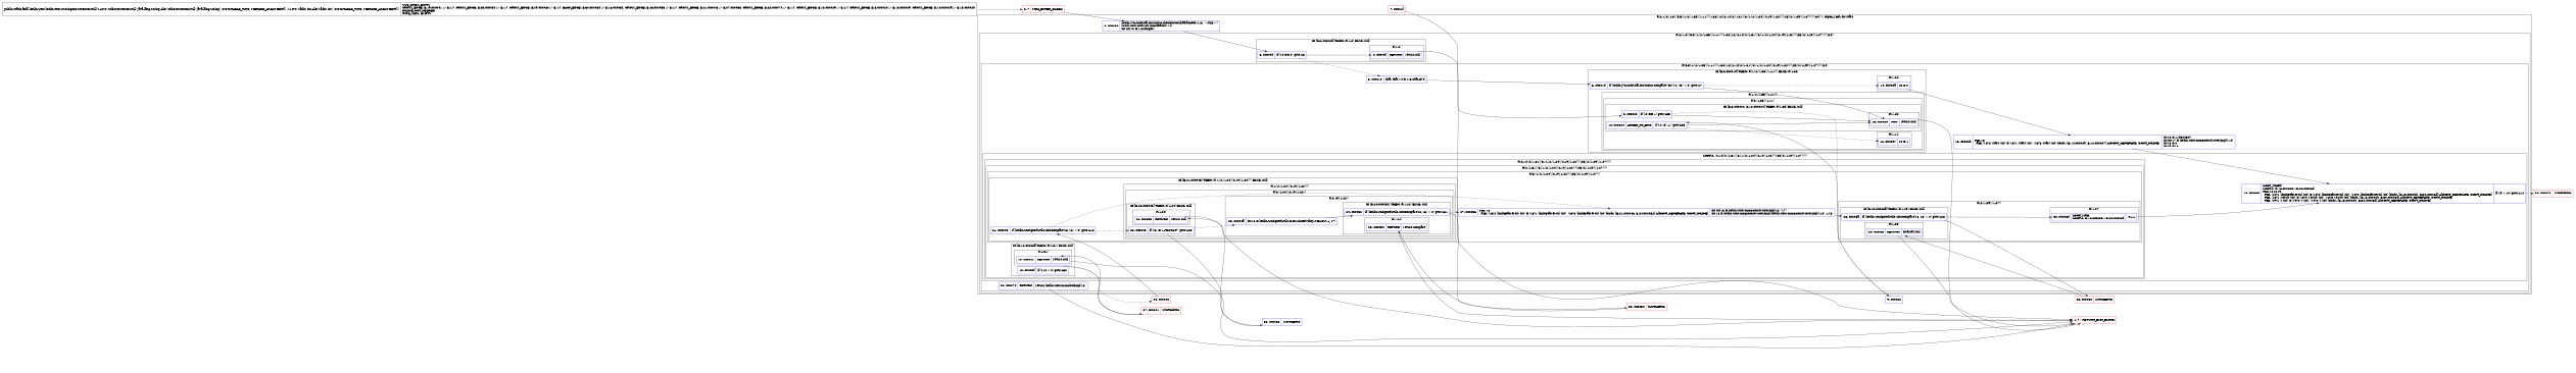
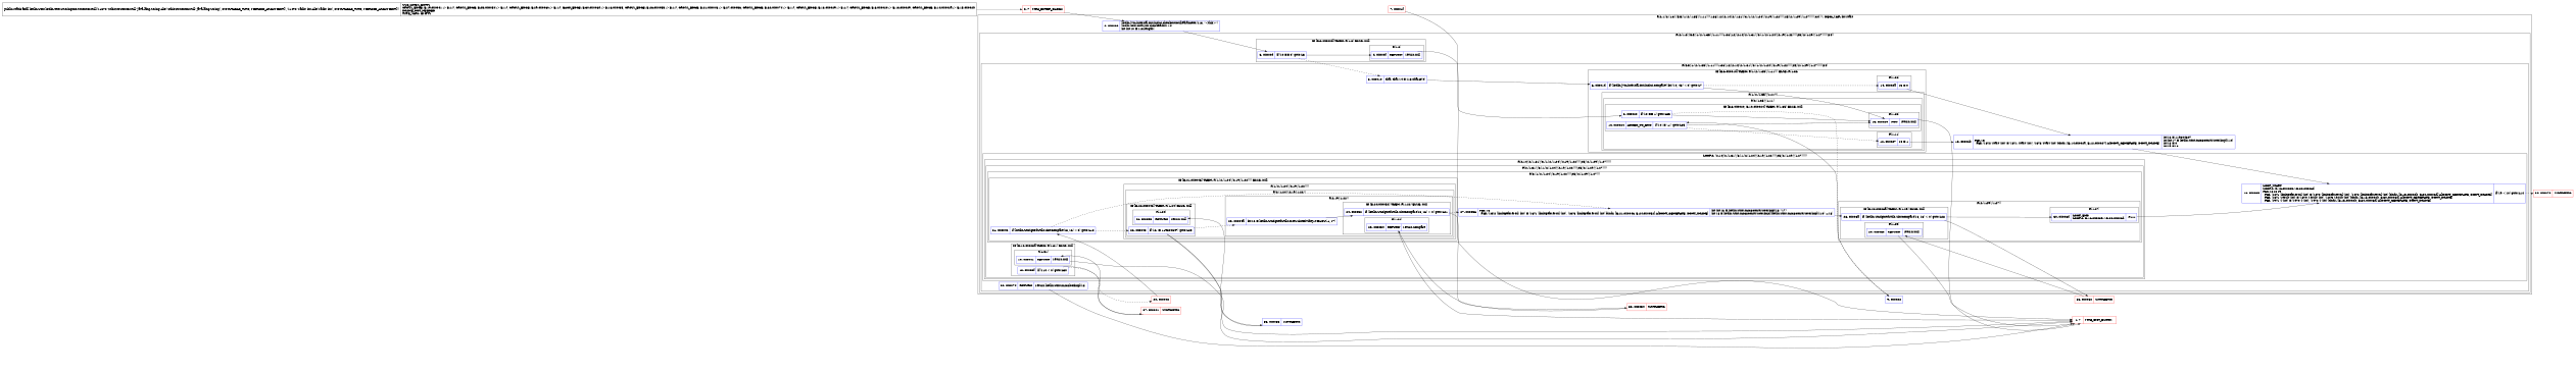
  digraph {
    rankdir=LR
    node [color=blue shape=record]
    n1 [label="{4\:\ 0x000f|RETURN\l|return null\l}"]
    n2 [label="{3\:\ 0x000d|if (r0 == 0) goto L3\l}"]
    n3 [label="{13\:\ 0x0029|NOT\l|return null\l}"]
    n4 [label="{8\:\ 0x0020|if (r0 == 1) goto L35\l}"]
    n5 [label="{10\:\ 0x0024|ADDED_TO_END\l|if (r4 != '+') goto L35\l}"]
    n6 [label="{12\:\ 0x0027|r3 = 1\l}"]
    n7 [label="{14\:\ 0x002a|r3 = 0\l}"]
    n8 [label="{6\:\ 0x001d|if (kotlin.jvm.internal.Intrinsics.compare((int) r4, 48) \< 0) goto L7\l}"]
    n9 [label="{19\:\ 0x0041|RETURN\l|return null\l}"]
    n10 [label="{18\:\ 0x003f|if (r10 \< 0) goto L30\l}"]
    n11 [label="{26\:\ 0x0055|RETURN\l|return null\l}"]
    n12 [label="{22\:\ 0x0048|if (r6 != 119304647) goto L23\l}"]
    n13 [label="{25\:\ 0x0054|RETURN\l|return compare\l}"]
    n14 [label="{24\:\ 0x0052|if (kotlin.UnsignedUtils.uintCompare(r8, r6) \> 0) goto L21\l}"]
    n15 [label="{23\:\ 0x004a|int r6 = kotlin.UnsignedUtils.m491uintDivideJ1ME1BU(\-1, r7)\l}"]
    n16 [label="{21\:\ 0x0046|if (kotlin.UnsignedUtils.uintCompare(r8, r6) \> 0) goto L18\l}"]
-   n17 [label="{29\:\ 0x006c|RETURN\l|internal null\l}"]
+   n17 [label="{29\:\ 0x006c|RETURN\l|return null\l}"]
    n18 [label="{28\:\ 0x006a|if (kotlin.UnsignedUtils.uintCompare(r8, r8) \< 0) goto L28\l}"]
-   n19 [label="{30\:\ 0x006d|LOOP_MTH\lLOOP:0: B:16:0x0035\-\>B:30:0x006d\l|r9++\l}"]
+   n19 [label="{30\:\ 0x006d|LOOP_END\lLOOP:0: B:16:0x0035\-\>B:30:0x006d\l|r9++\l}"]
    n20 [label="{27\:\ 0x0056|PHI: r6 \l  PHI: (r6v2 'limitBeforeMul' int) = (r6v1 'limitBeforeMul' int), (r6v3 'limitBeforeMul' int) binds: [B:21:0x0046, B:24:0x0052] A[DONT_GENERATE, DONT_INLINE]\l|int int r8 = kotlin.UInt.m238constructorimpl(r8 * r7)\lint r8 = kotlin.UInt.m238constructorimpl(kotlin.UInt.m238constructorimpl(r10) + r8)\l}"]
    n21 [label="{16\:\ 0x0035|LOOP_START\lLOOP:0: B:16:0x0035\-\>B:30:0x006d\lPHI: r6 r8 r9 \l  PHI: (r6v1 'limitBeforeMul' int) = (r6v0 'limitBeforeMul' int), (r6v2 'limitBeforeMul' int) binds: [B:15:0x002b, B:30:0x006d] A[DONT_GENERATE, DONT_INLINE]\l  PHI: (r8v1 'result' int) = (r8v0 'result' int), (r8v3 'result' int) binds: [B:15:0x002b, B:30:0x006d] A[DONT_GENERATE, DONT_INLINE]\l  PHI: (r9v1 'i' int) = (r9v0 'i' int), (r9v2 'i' int) binds: [B:15:0x002b, B:30:0x006d] A[DONT_GENERATE, DONT_INLINE]\l|if (r9 \< r0) goto L14\l}"]
    n22 [label="{5\:\ 0x0010|char char r4 = r13.charAt(0)\l}"]
    n23 [label="{15\:\ 0x002b|PHI: r3 \l  PHI: (r3v2 'start' int) = (r3v1 'start' int), (r3v3 'start' int) binds: [B:14:0x002a, B:12:0x0027] A[DONT_GENERATE, DONT_INLINE]\l|int r6 = 119304647\lint int r7 = kotlin.UInt.m238constructorimpl(r14)\lint r8 = 0\lint r9 = r3\l}"]
    n24 [label="{32\:\ 0x0074|RETURN\l|return kotlin.UInt.m232boximpl(r8)\l}"]
    n25 [label="{2\:\ 0x0000|kotlin.jvm.internal.Intrinsics.checkNotNullParameter(r13, \"\<this\>\")\lkotlin.text.CharsKt.checkRadix(r14)\lint int r0 = r13.length()\l}"]
-   n26 [color=red label="{1\:\ ?|RETURN_EXIT_BLOCK\l}"]
+   n26 [color=red label="{1\:\ ?|MTH_EXIT_BLOCK\l}"]
    n27 [label="{9\:\ 0x0022}"]
    n28 [color=red label="{20\:\ 0x0042}"]
    n29 [color=red label="{37\:\ 0x0041|SYNTHETIC\l}"]
    n30 [label="{35\:\ 0x0055|SYNTHETIC\l}"]
    n31 [color=red label="{33\:\ 0x0054|SYNTHETIC\l}"]
    n32 [color=red label="{36\:\ 0x006c|SYNTHETIC\l}"]
    n33 [color=red label="{34\:\ 0x0070|SYNTHETIC\l}"]
    n34 [color=red label="{7\:\ 0x001f}"]
    n35 [color=red label="{0\:\ ?|MTH_ENTER_BLOCK\l}"]
    n36 [label="{public static final kotlin.UInt kotlin.text.UStringsKt.toUIntOrNull((r13v0 '$this$toUIntOrNull' java.lang.String A[D('$this$toUIntOrNull' java.lang.String), IMMUTABLE_TYPE, METHOD_ARGUMENT]), (r14v0 'radix' int A[D('radix' int), IMMUTABLE_TYPE, METHOD_ARGUMENT]))  | USE_LINES_HINTS\lCROSS_EDGE: B:19:0x0041 \-\> B:1:?, CROSS_EDGE: B:25:0x0054 \-\> B:1:?, CROSS_EDGE: B:29:0x006c \-\> B:1:?, BACK_EDGE: B:30:0x006d \-\> B:16:0x0035, CROSS_EDGE: B:26:0x0055 \-\> B:1:?, CROSS_EDGE: B:21:0x0046 \-\> B:27:0x0056, CROSS_EDGE: B:32:0x0074 \-\> B:1:?, CROSS_EDGE: B:13:0x0029 \-\> B:1:?, CROSS_EDGE: B:8:0x0020 \-\> B:13:0x0029, CROSS_EDGE: B:14:0x002a \-\> B:15:0x002b\lINLINE_NOT_NEEDED\lTYPE_VARS: EMPTY\l}" color=""]
    subgraph cluster_1 {
      label="R(2:1|(2:(1:3)|(5:5|(1:(2:(1:35)|(1:11)))(1:36)|12|(2:14|(2:(1:31)|(3:(1:(2:(1:24)|(2:19|(1:22))))|25|(2:(1:29)|(1:27)))))|34))) | DECL_VAR: int start\l"
      n25
      subgraph cluster_2 {
        label="R(2:(1:3)|(5:5|(1:(2:(1:35)|(1:11)))(1:36)|12|(2:14|(2:(1:31)|(3:(1:(2:(1:24)|(2:19|(1:22))))|25|(2:(1:29)|(1:27)))))|34))"
        subgraph cluster_3 {
          label="IF [B:3:0x000d] THEN: R(1:3) ELSE: null"
          n2
          subgraph cluster_4 {
            label="R(1:3)"
            n1
          }
        }
        subgraph cluster_5 {
          label="R(5:5|(1:(2:(1:35)|(1:11)))(1:36)|12|(2:14|(2:(1:31)|(3:(1:(2:(1:24)|(2:19|(1:22))))|25|(2:(1:29)|(1:27)))))|34)"
          n22
          n23
          n24
          subgraph cluster_6 {
            label="IF [B:6:0x001d] THEN: R(1:(2:(1:35)|(1:11))) ELSE: R(1:36)"
            n8
            subgraph cluster_7 {
              label="R(1:(2:(1:35)|(1:11)))"
              subgraph cluster_8 {
                label="R(2:(1:35)|(1:11))"
                subgraph cluster_9 {
                  label="IF [B:8:0x0020, B:10:0x0024] THEN: R(1:35) ELSE: null"
                  n4
                  n5
                  subgraph cluster_10 {
                    label="R(1:35)"
                    n3
                  }
                }
                subgraph cluster_11 {
                  label="R(1:11)"
                  n6
                }
              }
            }
            subgraph cluster_12 {
              label="R(1:36)"
              n7
            }
          }
          subgraph cluster_13 {
            label="LOOP:0: (2:14|(2:(1:31)|(3:(1:(2:(1:24)|(2:19|(1:22))))|25|(2:(1:29)|(1:27)))))"
            n21
            subgraph cluster_14 {
              label="R(2:14|(2:(1:31)|(3:(1:(2:(1:24)|(2:19|(1:22))))|25|(2:(1:29)|(1:27)))))"
              subgraph cluster_15 {
                label="R(2:(1:31)|(3:(1:(2:(1:24)|(2:19|(1:22))))|25|(2:(1:29)|(1:27))))"
                subgraph cluster_16 {
                  label="IF [B:18:0x003f] THEN: R(1:31) ELSE: null"
                  n10
                  subgraph cluster_17 {
                    label="R(1:31)"
                    n9
                  }
                }
                subgraph cluster_18 {
                  label="R(3:(1:(2:(1:24)|(2:19|(1:22))))|25|(2:(1:29)|(1:27)))"
                  n20
                  subgraph cluster_19 {
                    label="IF [B:21:0x0046] THEN: R(1:(2:(1:24)|(2:19|(1:22)))) ELSE: null"
                    n16
                    subgraph cluster_20 {
                      label="R(1:(2:(1:24)|(2:19|(1:22))))"
                      subgraph cluster_21 {
                        label="R(2:(1:24)|(2:19|(1:22)))"
                        subgraph cluster_22 {
                          label="IF [B:22:0x0048] THEN: R(1:24) ELSE: null"
                          n12
                          subgraph cluster_23 {
                            label="R(1:24)"
                            n11
                          }
                        }
                        subgraph cluster_24 {
                          label="R(2:19|(1:22))"
                          n15
                          subgraph cluster_25 {
                            label="IF [B:24:0x0052] THEN: R(1:22) ELSE: null"
                            n14
                            subgraph cluster_26 {
                              label="R(1:22)"
                              n13
                            }
                          }
                        }
                      }
                    }
                  }
                  subgraph cluster_27 {
                    label="R(2:(1:29)|(1:27))"
                    subgraph cluster_28 {
                      label="IF [B:28:0x006a] THEN: R(1:29) ELSE: null"
                      n18
                      subgraph cluster_29 {
                        label="R(1:29)"
                        n17
                      }
                    }
                    subgraph cluster_30 {
                      label="R(1:27)"
                      n19
                    }
                  }
                }
              }
            }
          }
        }
      }
    }
    n1 -> n26
    n2 -> n1
    n2 -> n22 [style=dashed]
    n3 -> n26
    n4 -> n3
    n4 -> n27 [style=dashed]
    n5 -> n3
    n5 -> n6 [style=dashed]
+   n6 -> n23
    n7 -> n23
    n8 -> n3
    n8 -> n7 [style=dashed]
    n9 -> n26
    n10 -> n28 [style=dashed]
    n10 -> n29
-   n11 -> n26
+   n12 -> n26
    n12 -> n15 [style=dashed]
    n12 -> n30
    n13 -> n26
    n14 -> n20 [style=dashed]
    n14 -> n31
    n15 -> n14
    n16 -> n12 [style=dashed]
    n16 -> n20 [style=dashed]
    n17 -> n26
    n18 -> n19 [style=solid]
    n18 -> n32
    n19 -> n21
    n20 -> n18
    n21 -> n33 [style=dashed]
    n22 -> n8
    n23 -> n21
    n24 -> n26
    n25 -> n2
    n27 -> n5
    n28 -> n16
    n29 -> n9
    n30 -> n11
    n31 -> n13
    n32 -> n17
    n34 -> n4
    n35 -> n25
    n36 -> n35
  }
